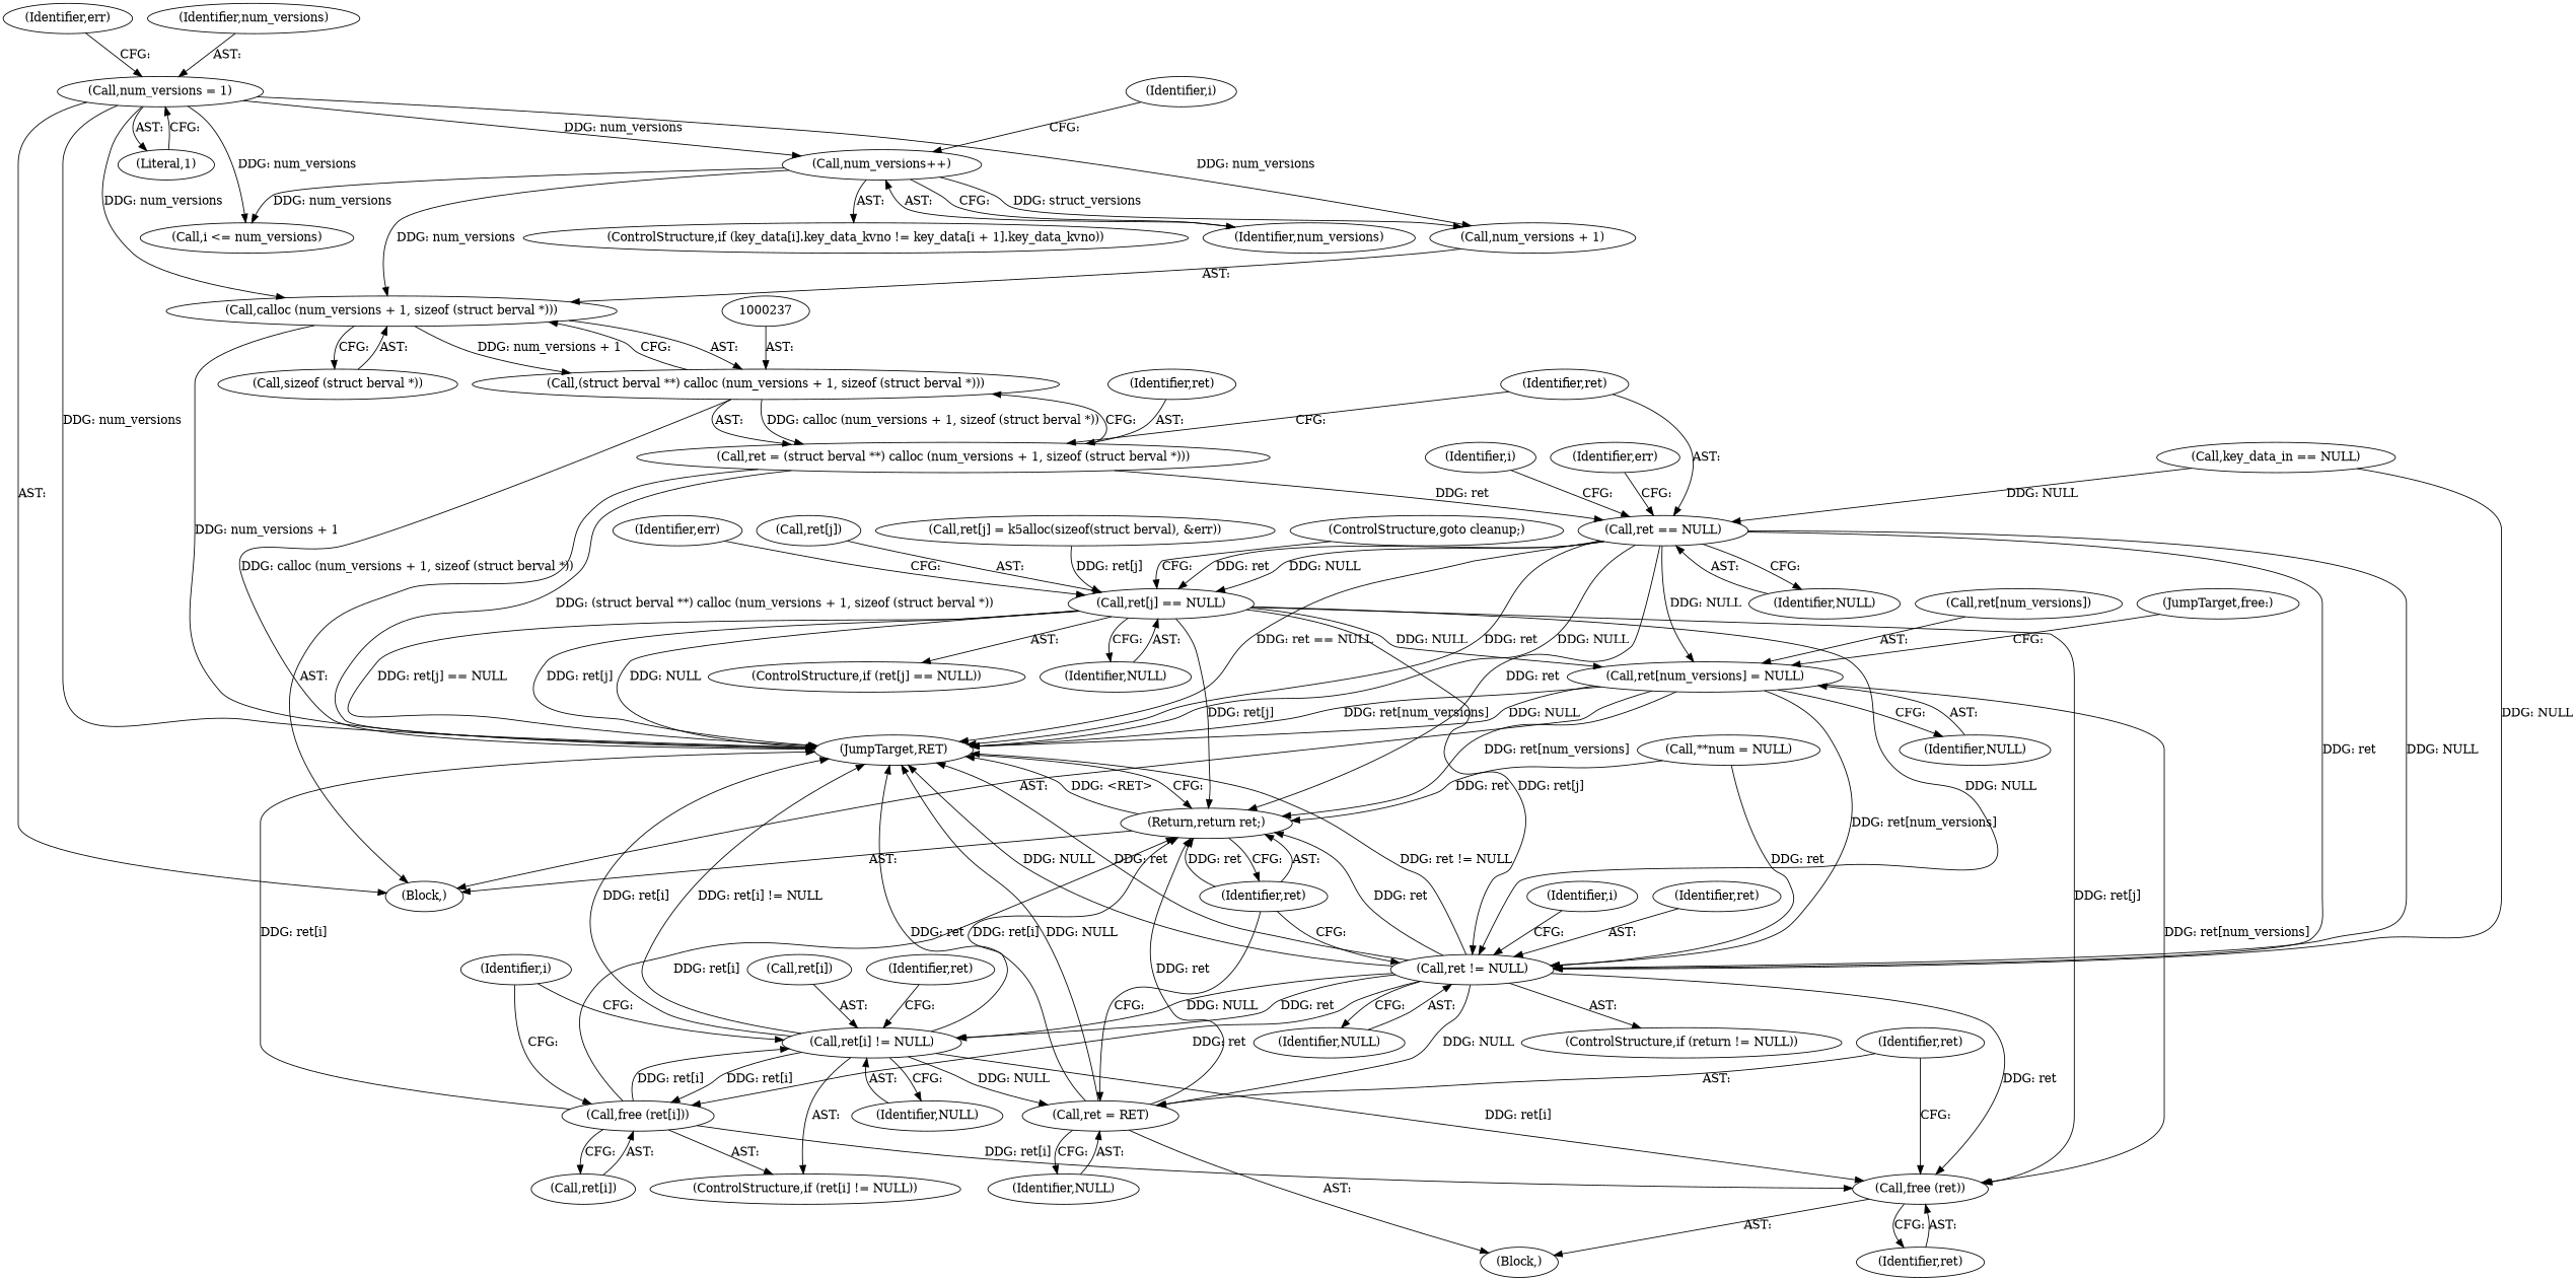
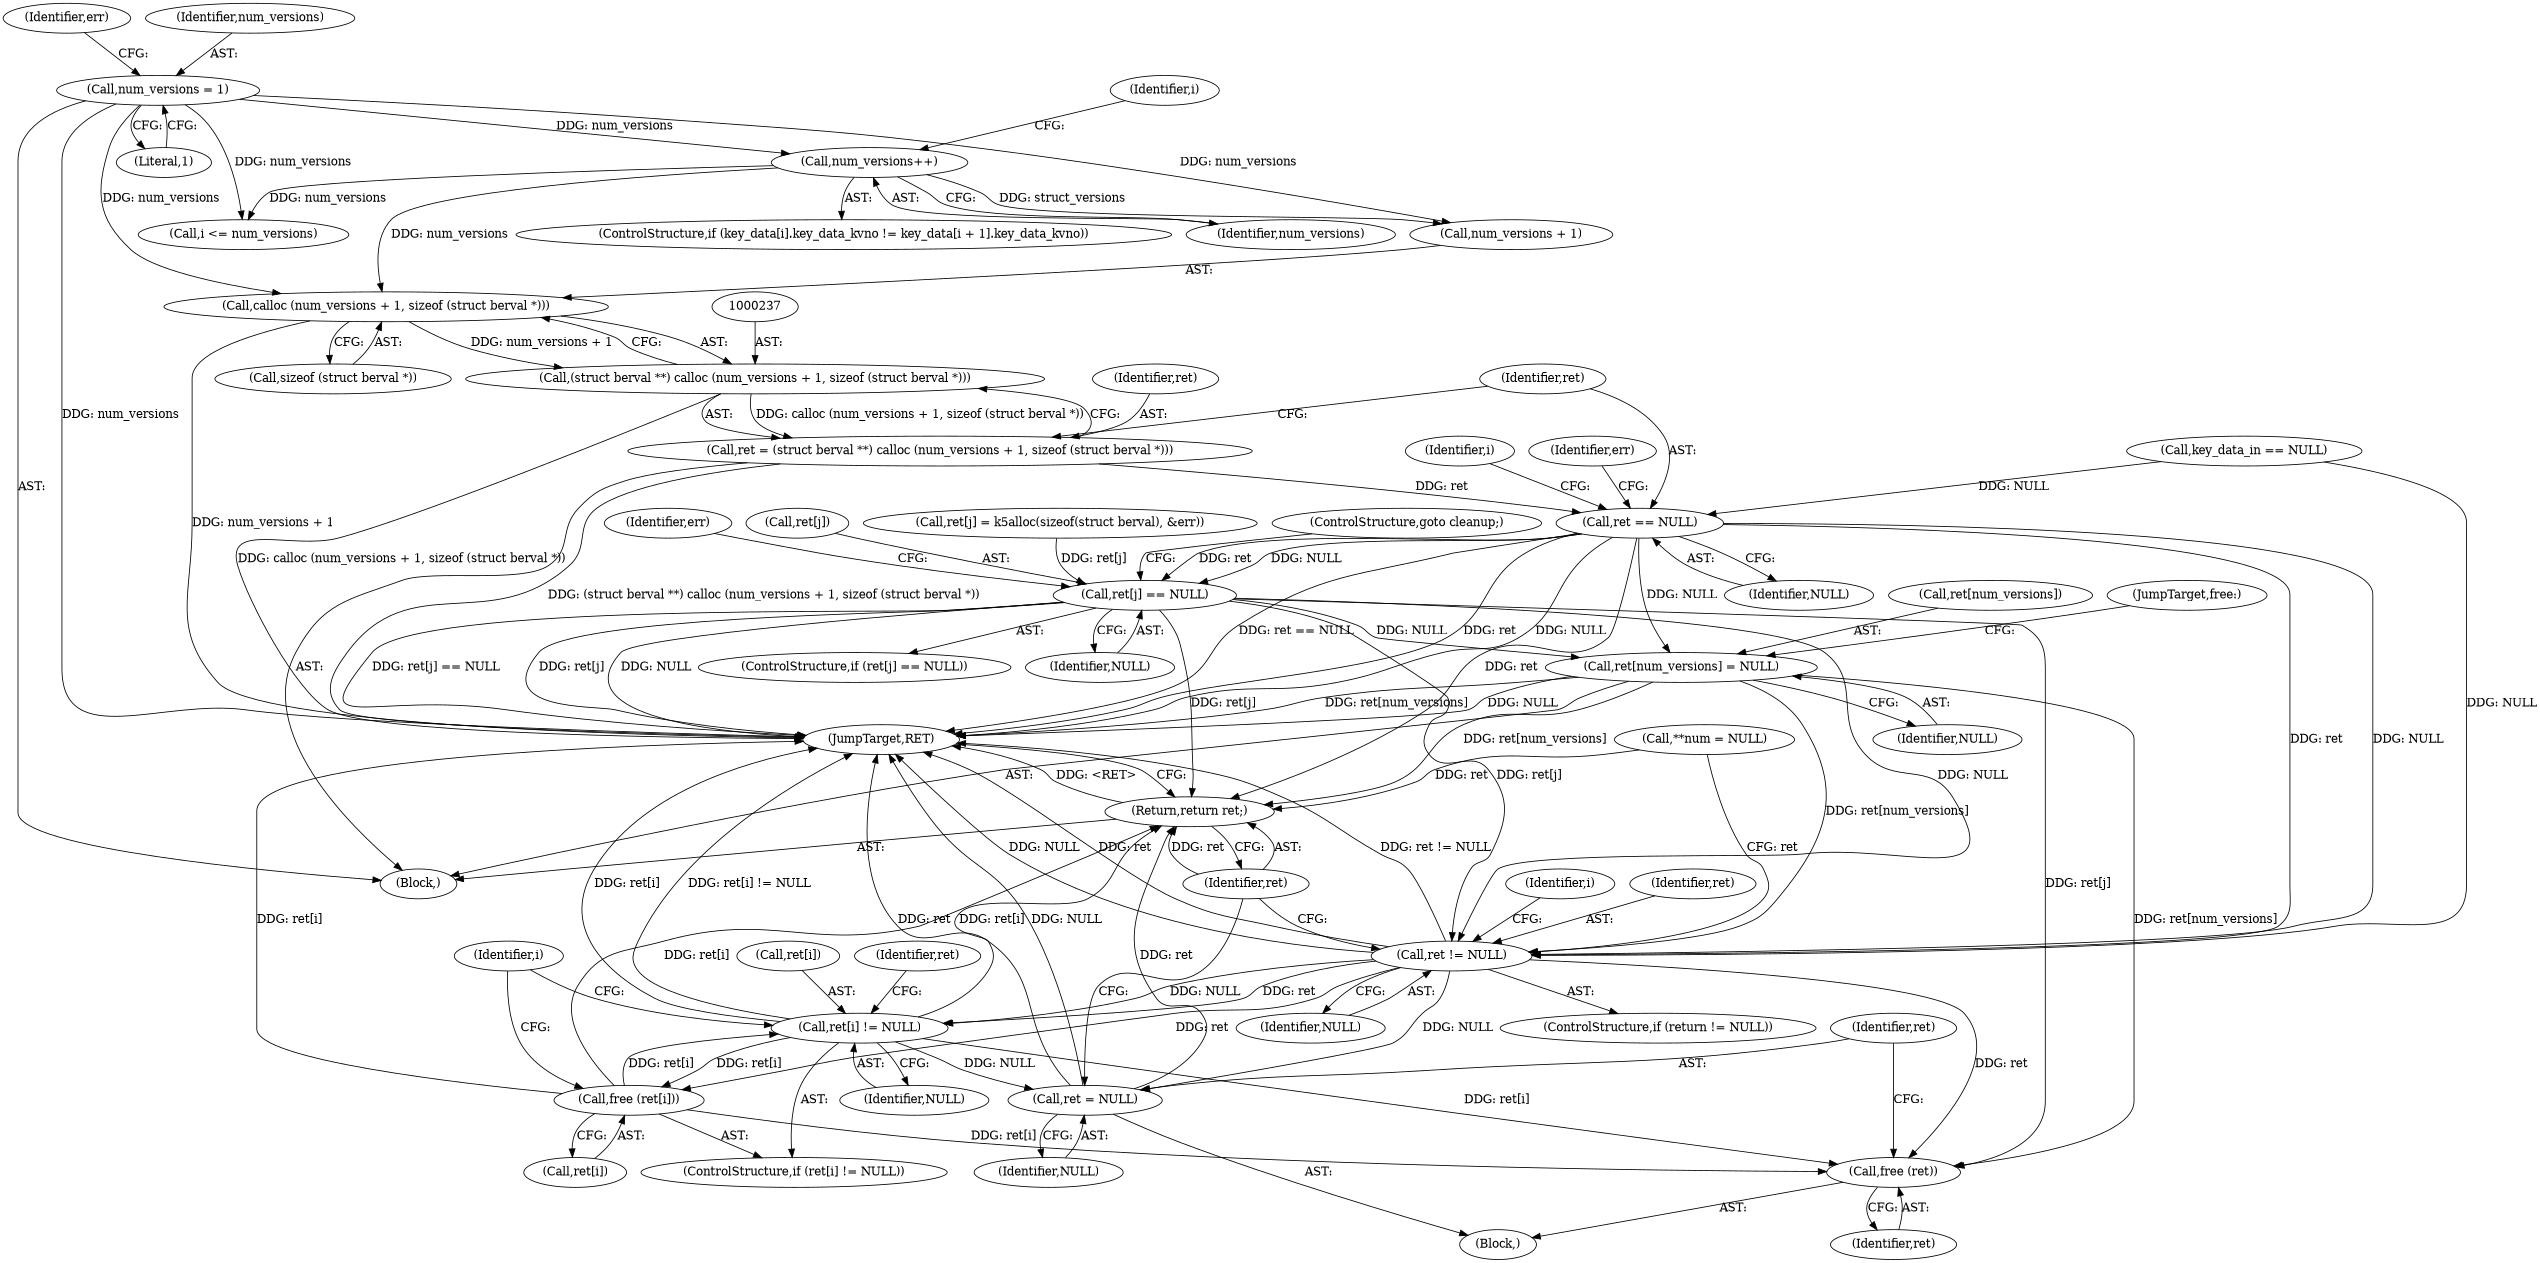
  digraph {
    n1 [label="(Call,calloc (num_versions + 1, sizeof (struct berval *)))"]
    n2 [label="(Call,(struct berval **) calloc (num_versions + 1, sizeof (struct berval *)))"]
    n3 [label="(JumpTarget,RET)"]
    n4 [label="(Call,sizeof (struct berval *))"]
    n5 [label="(Call,ret = (struct berval **) calloc (num_versions + 1, sizeof (struct berval *)))"]
    n6 [label="(Return,return ret;)"]
    n7 [label="(Call,num_versions++)"]
    n8 [label="(Call,num_versions + 1)"]
    n9 [label="(ControlStructure,if (key_data[i].key_data_kvno != key_data[i + 1].key_data_kvno))"]
    n10 [label="(Call,i <= num_versions)"]
    n11 [label="(Identifier,num_versions)"]
    n12 [label="(Call,num_versions = 1)"]
    n13 [label="(Literal,1)"]
    n14 [label="(Block,)"]
    n15 [label="(Call,ret == NULL)"]
    n16 [label="(Call,ret[j] == NULL)"]
    n17 [label="(Call,ret[num_versions] = NULL)"]
    n18 [label="(Call,ret != NULL)"]
    n19 [label="(Identifier,NULL)"]
    n20 [label="(Call,free (ret))"]
    n21 [label="(ControlStructure,if (ret[j] == NULL))"]
    n22 [label="(Identifier,NULL)"]
    n23 [label="(Identifier,NULL)"]
    n24 [label="(Call,ret[i] != NULL)"]
    n25 [label="(Call,free (ret[i]))"]
-   n26 [label="(Call,ret = RET)"]
+   n26 [label="(Call,ret = NULL)"]
    n27 [label="(Identifier,NULL)"]
    n28 [label="(ControlStructure,if (return != NULL))"]
    n29 [label="(Identifier,ret)"]
    n30 [label="(Identifier,ret)"]
    n31 [label="(Block,)"]
    n32 [label="(ControlStructure,if (ret[i] != NULL))"]
    n33 [label="(Identifier,NULL)"]
    n34 [label="(Call,ret[i])"]
    n35 [label="(Identifier,NULL)"]
    n36 [label="(Identifier,err)"]
    n37 [label="(Call,ret[num_versions])"]
    n38 [label="(Identifier,ret)"]
    n39 [label="(ControlStructure,goto cleanup;)"]
    n40 [label="(Identifier,num_versions)"]
    n41 [label="(Identifier,i)"]
    n42 [label="(Identifier,err)"]
    n43 [label="(Identifier,ret)"]
    n44 [label="(Identifier,ret)"]
    n45 [label="(Call,key_data_in == NULL)"]
    n46 [label="(Identifier,ret)"]
    n47 [label="(JumpTarget,free:)"]
    n48 [label="(Call,ret[i])"]
    n49 [label="(Call,**num = NULL)"]
    n50 [label="(Identifier,i)"]
    n51 [label="(Identifier,ret)"]
    n52 [label="(Call,ret[j])"]
    n53 [label="(Identifier,i)"]
    n54 [label="(Identifier,err)"]
    n55 [label="(Identifier,i)"]
    n56 [label="(Call,ret[j] = k5alloc(sizeof(struct berval), &err))"]
    1000237
    n1 -> n2 [label="AST: "]
    n1 -> n2 [label="DDG: num_versions + 1"]
    n1 -> n3 [label="DDG: num_versions + 1"]
    n1 -> n4 [label="CFG: "]
    n2 -> n1 [label="CFG: "]
    n2 -> n3 [label="DDG: calloc (num_versions + 1, sizeof (struct berval *))"]
    n2 -> n5 [label="AST: "]
    n2 -> n5 [label="DDG: calloc (num_versions + 1, sizeof (struct berval *))"]
    n3 -> n6 [label="CFG: "]
    n4 -> n1 [label="AST: "]
    n5 -> n2 [label="CFG: "]
    n5 -> n3 [label="DDG: (struct berval **) calloc (num_versions + 1, sizeof (struct berval *))"]
    n5 -> n14 [label="AST: "]
    n5 -> n15 [label="DDG: ret"]
    n6 -> n3 [label="DDG: <RET>"]
    n6 -> n14 [label="AST: "]
    n6 -> n29 [label="CFG: "]
    n7 -> n1 [label="DDG: num_versions"]
    n7 -> n8 [label="DDG: struct_versions"]
    n7 -> n9 [label="AST: "]
    n7 -> n10 [label="DDG: num_versions"]
    n7 -> n11 [label="CFG: "]
    n8 -> n1 [label="AST: "]
    n11 -> n7 [label="AST: "]
    n12 -> n1 [label="DDG: num_versions"]
    n12 -> n3 [label="DDG: num_versions"]
    n12 -> n7 [label="DDG: num_versions"]
    n12 -> n8 [label="DDG: num_versions"]
    n12 -> n10 [label="DDG: num_versions"]
-   n12 -> n13 [label="AST: "]
+   n12 -> n13 [label="CFG: "]
    n12 -> n14 [label="AST: "]
    n13 -> n12 [label="CFG: "]
    n15 -> n3 [label="DDG: ret == NULL"]
    n15 -> n3 [label="DDG: ret"]
    n15 -> n3 [label="DDG: NULL"]
    n15 -> n6 [label="DDG: ret"]
    n15 -> n16 [label="DDG: ret"]
    n15 -> n16 [label="DDG: NULL"]
    n15 -> n17 [label="DDG: NULL"]
    n15 -> n18 [label="DDG: ret"]
    n15 -> n18 [label="DDG: NULL"]
    n15 -> n19 [label="CFG: "]
    n16 -> n3 [label="DDG: NULL"]
    n16 -> n3 [label="DDG: ret[j] == NULL"]
    n16 -> n3 [label="DDG: ret[j]"]
    n16 -> n6 [label="DDG: ret[j]"]
    n16 -> n17 [label="DDG: NULL"]
    n16 -> n18 [label="DDG: ret[j]"]
    n16 -> n18 [label="DDG: NULL"]
    n16 -> n20 [label="DDG: ret[j]"]
    n16 -> n21 [label="AST: "]
    n16 -> n22 [label="CFG: "]
    n17 -> n3 [label="DDG: ret[num_versions]"]
    n17 -> n3 [label="DDG: NULL"]
    n17 -> n6 [label="DDG: ret[num_versions]"]
    n17 -> n14 [label="AST: "]
    n17 -> n18 [label="DDG: ret[num_versions]"]
    n17 -> n20 [label="DDG: ret[num_versions]"]
    n17 -> n23 [label="CFG: "]
    n18 -> n3 [label="DDG: ret"]
    n18 -> n3 [label="DDG: ret != NULL"]
    n18 -> n3 [label="DDG: NULL"]
-   n18 -> n6 [label="DDG: ret"]
    n18 -> n20 [label="DDG: ret"]
    n18 -> n24 [label="DDG: ret"]
    n18 -> n24 [label="DDG: NULL"]
    n18 -> n25 [label="DDG: ret"]
    n18 -> n26 [label="DDG: NULL"]
    n18 -> n27 [label="CFG: "]
    n18 -> n28 [label="AST: "]
    n19 -> n15 [label="AST: "]
    n20 -> n30 [label="CFG: "]
    n20 -> n31 [label="AST: "]
    n22 -> n16 [label="AST: "]
    n23 -> n17 [label="AST: "]
    n24 -> n3 [label="DDG: ret[i] != NULL"]
    n24 -> n3 [label="DDG: ret[i]"]
    n24 -> n6 [label="DDG: ret[i]"]
    n24 -> n20 [label="DDG: ret[i]"]
    n24 -> n25 [label="DDG: ret[i]"]
    n24 -> n26 [label="DDG: NULL"]
    n24 -> n32 [label="AST: "]
    n24 -> n33 [label="CFG: "]
    n25 -> n3 [label="DDG: ret[i]"]
    n25 -> n6 [label="DDG: ret[i]"]
    n25 -> n20 [label="DDG: ret[i]"]
    n25 -> n24 [label="DDG: ret[i]"]
    n25 -> n32 [label="AST: "]
    n25 -> n34 [label="CFG: "]
    n26 -> n3 [label="DDG: ret"]
    n26 -> n3 [label="DDG: NULL"]
    n26 -> n6 [label="DDG: ret"]
    n26 -> n31 [label="AST: "]
    n26 -> n35 [label="CFG: "]
    n27 -> n18 [label="AST: "]
    n29 -> n6 [label="AST: "]
    n29 -> n6 [label="DDG: ret"]
    n29 -> n18 [label="CFG: "]
    n29 -> n26 [label="CFG: "]
    n30 -> n20 [label="AST: "]
    n33 -> n24 [label="AST: "]
    n34 -> n25 [label="AST: "]
    n35 -> n26 [label="AST: "]
    n36 -> n12 [label="CFG: "]
    n37 -> n17 [label="AST: "]
    n38 -> n20 [label="CFG: "]
    n38 -> n26 [label="AST: "]
    n39 -> n16 [label="CFG: "]
    n40 -> n12 [label="AST: "]
    n41 -> n24 [label="CFG: "]
    n41 -> n25 [label="CFG: "]
    n42 -> n16 [label="CFG: "]
    n43 -> n18 [label="AST: "]
    n44 -> n5 [label="AST: "]
    n45 -> n15 [label="DDG: NULL"]
    n45 -> n18 [label="DDG: NULL"]
    n46 -> n5 [label="CFG: "]
    n46 -> n15 [label="AST: "]
    n47 -> n17 [label="CFG: "]
    n48 -> n24 [label="AST: "]
    n49 -> n6 [label="DDG: ret"]
-   n49 -> n18 [label="DDG: ret"]
+   n49 -> n18 [label="CFG: ret"]
    n50 -> n7 [label="CFG: "]
    n51 -> n24 [label="CFG: "]
    n52 -> n16 [label="AST: "]
    n53 -> n15 [label="CFG: "]
    n54 -> n15 [label="CFG: "]
    n55 -> n18 [label="CFG: "]
    n56 -> n16 [label="DDG: ret[j]"]
    1000237 -> n2 [label="AST: "]
  }
